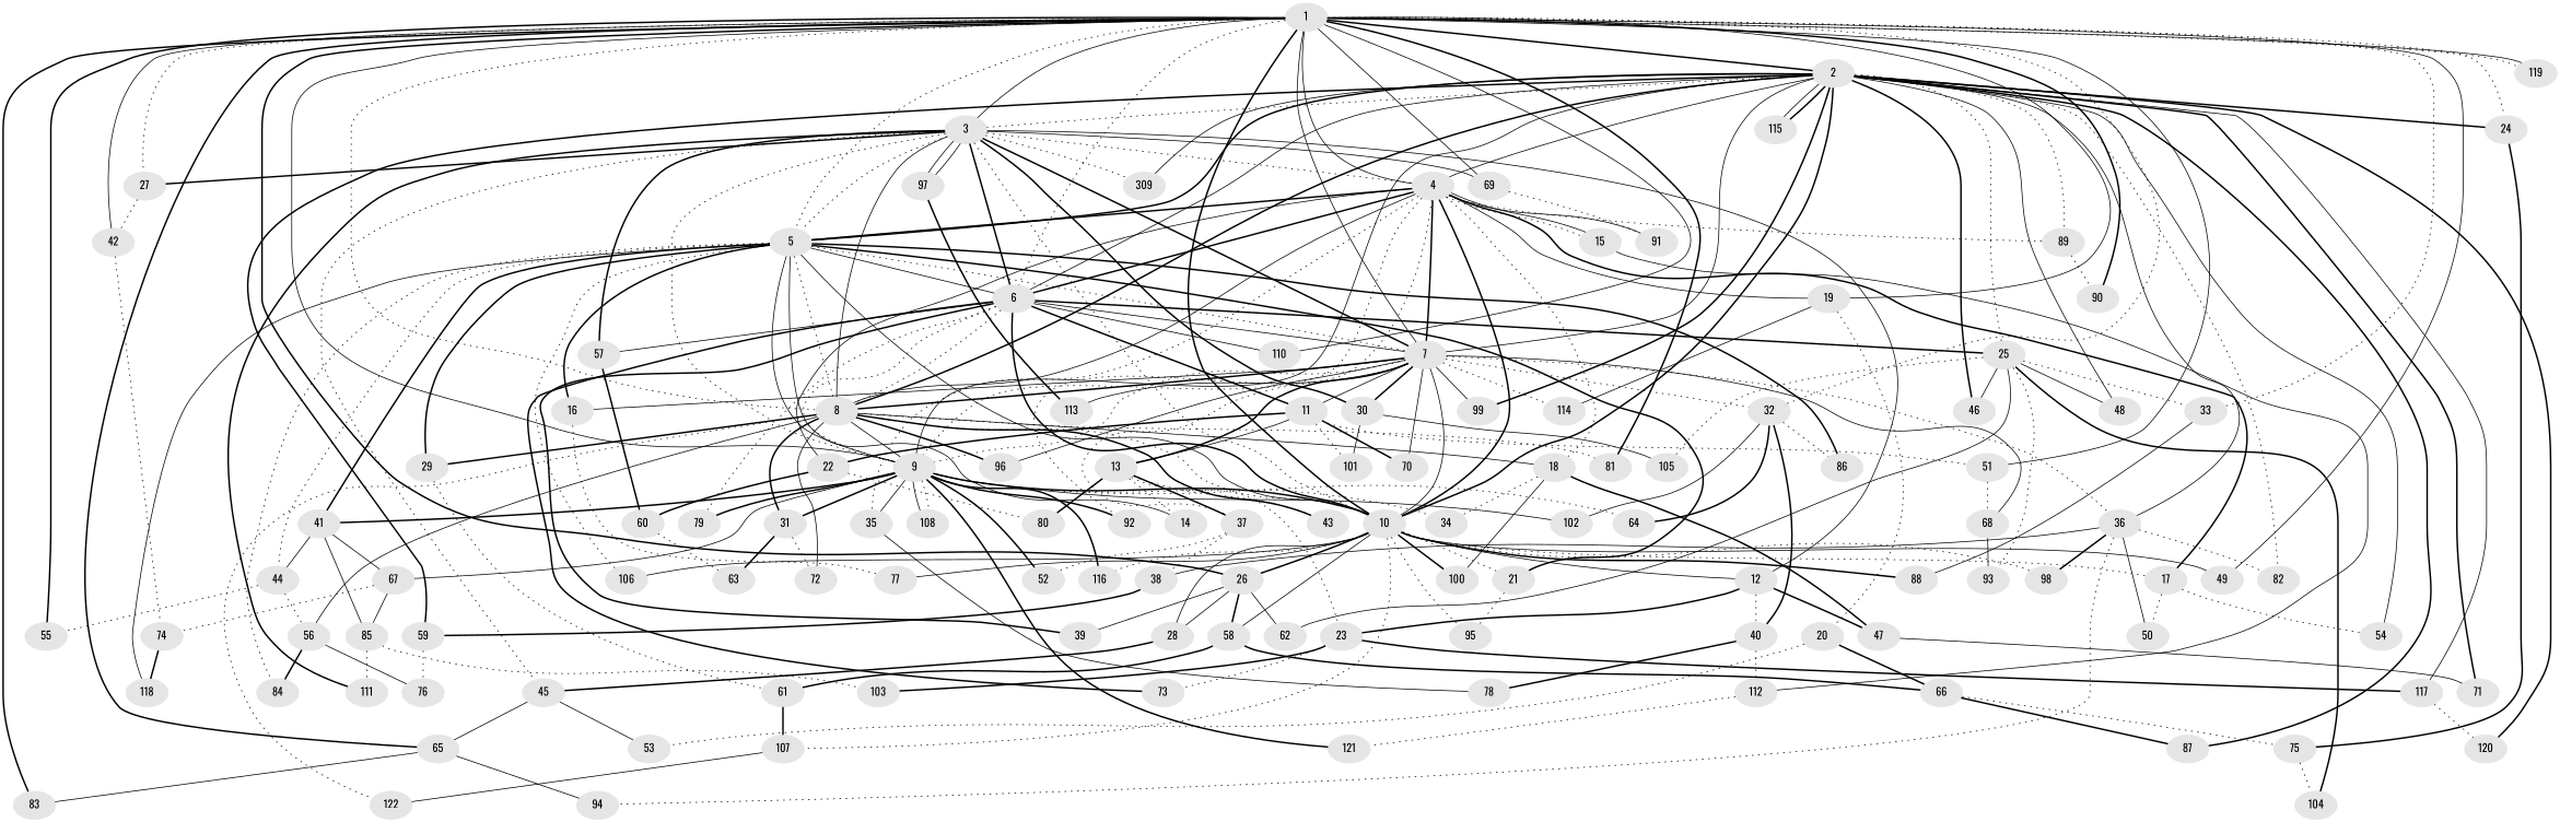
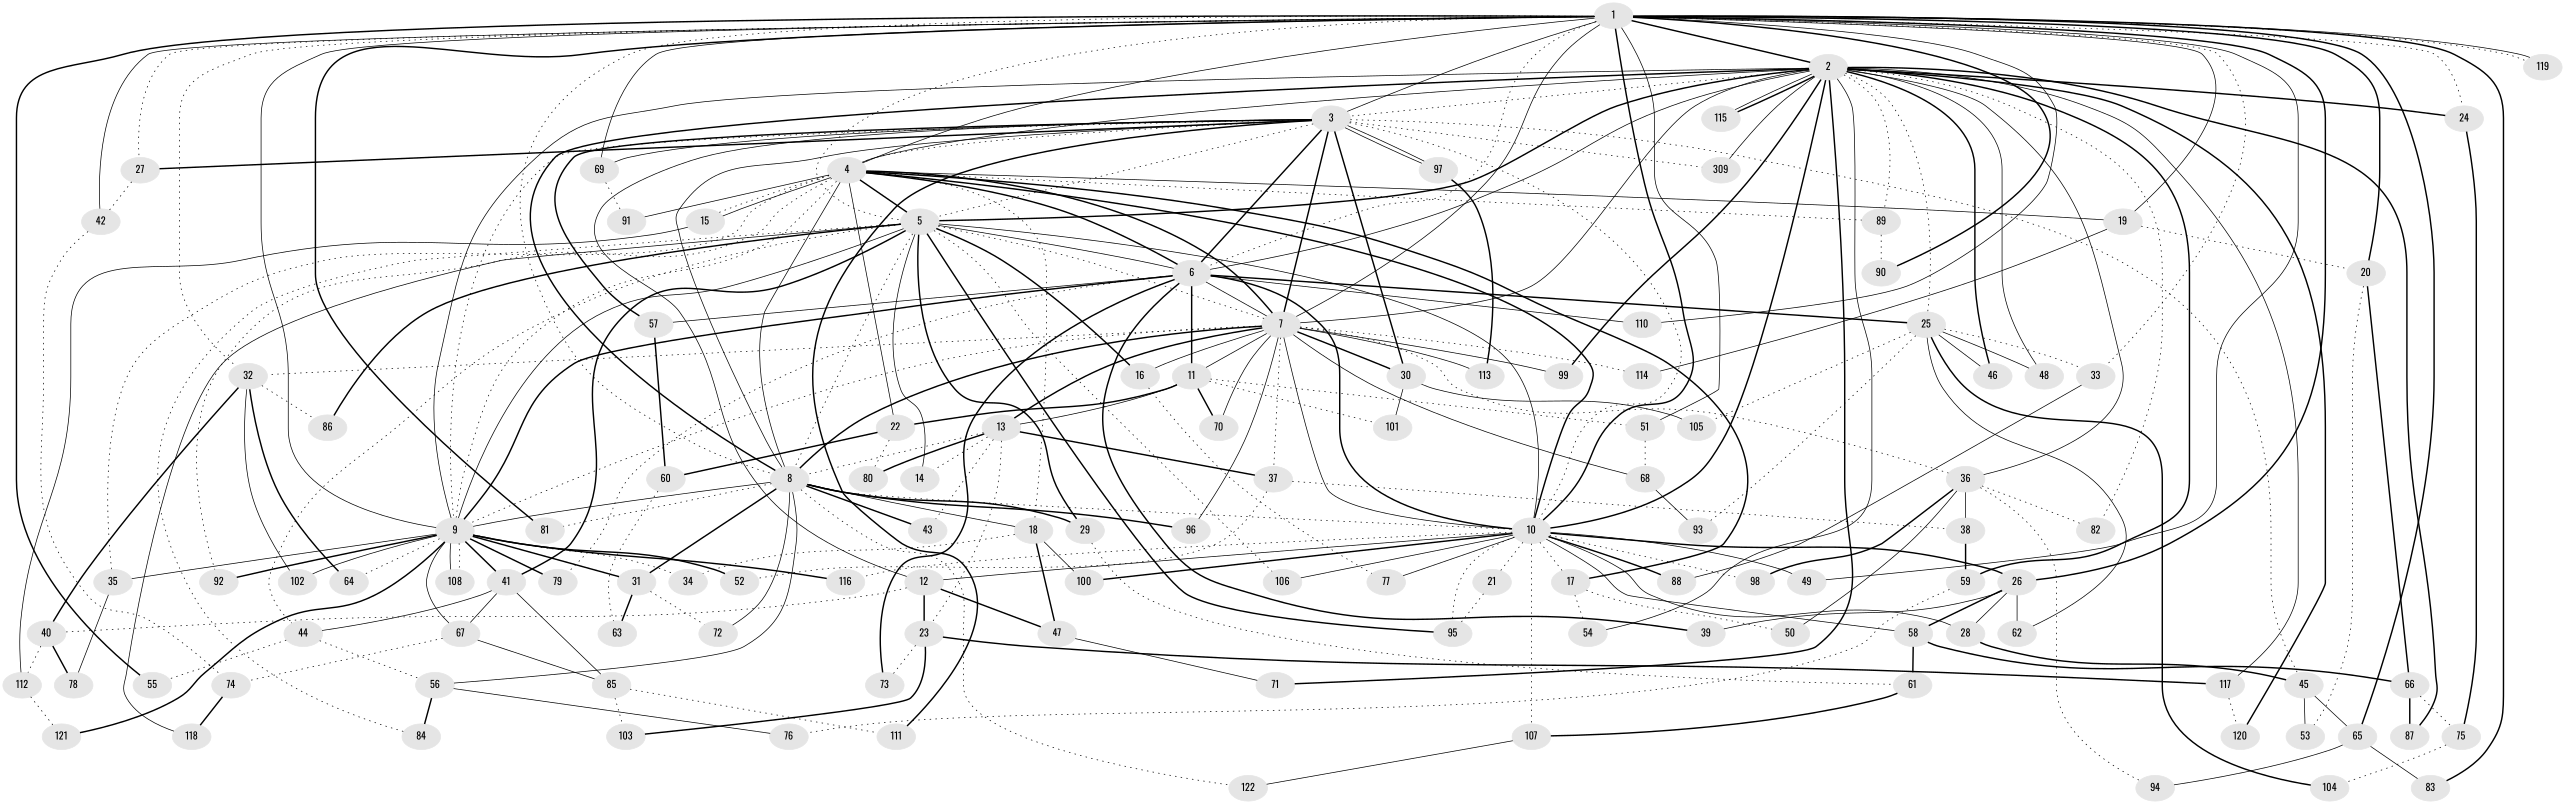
  graph {
    fontname=Oswald
    node [color=gray90 fontname=Oswald style=filled]
    edge [fontname=Oswald style=solid]
    1
    2
    3
    4
    5
    6
    7
    8
    9
    10
    19
    20
    24
    26
    27
    32
    33
    42
    49
    51
    55
    65
    69
    81
    83
    90
    110
    119
    25
    36
    46
    48
    54
    59
    71
    82
    87
    89
    99
    n40 [label=309]
    115
    117
    120
    12
    30
    45
    57
    97
    111
    15
    17
    18
    22
    35
    91
    92
    14
    16
    21
    29
    41
    44
    84
    86
    106
    118
    11
    39
    73
    79
    13
    37
    68
    70
    96
    113
    114
    31
    43
    56
    72
    122
    34
    52
    64
    67
    102
    108
    116
    121
    28
    58
    77
    88
    95
    98
    100
    107
    53
    66
    75
    62
    40
    74
    94
    93
    104
    105
    50
    38
    76
    23
    47
    101
    60
    112
    80
    78
    61
    85
    63
    103
    1 -- 2 [style=bold]
    1 -- 3
    1 -- 4
    1 -- 5 [style=dotted]
    1 -- 6 [style=dotted]
    1 -- 7
    1 -- 8 [style=dotted]
    1 -- 9
    1 -- 10 [style=bold]
    1 -- 19
+   1 -- 20 [style=bold]
    1 -- 24 [style=dotted]
    1 -- 26 [style=bold]
    1 -- 27 [style=dotted]
    1 -- 32 [style=dotted]
    1 -- 33 [style=dotted]
    1 -- 42
    1 -- 49
    1 -- 51
    1 -- 55 [style=bold]
    1 -- 65 [style=bold]
    1 -- 69
    1 -- 81 [style=bold]
    1 -- 83 [style=bold]
    1 -- 90 [style=bold]
    1 -- 110
    1 -- 119 [style=dotted]
    1 -- 119
    2 -- 3 [style=dotted]
    2 -- 4
    2 -- 5 [style=bold]
    2 -- 6
    2 -- 7
    2 -- 8 [style=bold]
    2 -- 9
    2 -- 10 [style=bold]
    2 -- 24 [style=bold]
    2 -- 25 [style=dotted]
    2 -- 36
    2 -- 46 [style=bold]
    2 -- 48
    2 -- 54
    2 -- 59 [style=bold]
    2 -- 71 [style=bold]
    2 -- 82 [style=dotted]
    2 -- 87 [style=bold]
    2 -- 89 [style=dotted]
    2 -- 99 [style=bold]
    2 -- n40
    2 -- 115
    2 -- 115 [style=bold]
    2 -- 117
    2 -- 120 [style=bold]
    3 -- 4 [style=dotted]
    3 -- 5 [style=dotted]
    3 -- 6 [style=bold]
    3 -- 7 [style=bold]
    3 -- 8
    3 -- 9 [style=dotted]
    3 -- 10 [style=dotted]
    3 -- 27 [style=bold]
    3 -- 69
    3 -- n40 [style=dotted]
    3 -- 12
    3 -- 30 [style=bold]
    3 -- 45 [style=dotted]
    3 -- 57 [style=bold]
    3 -- 97
    3 -- 97
    3 -- 111 [style=bold]
    4 -- 5 [style=bold]
    4 -- 6 [style=bold]
    4 -- 7 [style=bold]
    4 -- 8
    4 -- 9 [style=dotted]
    4 -- 10 [style=bold]
    4 -- 19
    4 -- 89 [style=dotted]
    4 -- 15 [style=dotted]
    4 -- 15
    4 -- 17 [style=bold]
    4 -- 18 [style=dotted]
    4 -- 22
    4 -- 35 [style=dotted]
    4 -- 91
    4 -- 92 [style=dotted]
    5 -- 6
    5 -- 7 [style=dotted]
    5 -- 8 [style=dotted]
    5 -- 9
    5 -- 10
    5 -- 14
    5 -- 16 [style=bold]
-   5 -- 21 [style=bold]
+   5 -- 95 [style=bold]
    5 -- 29 [style=bold]
    5 -- 41 [style=bold]
    5 -- 44 [style=dotted]
    5 -- 84 [style=dotted]
    5 -- 86 [style=bold]
    5 -- 106 [style=dotted]
    5 -- 118
    6 -- 7
-   6 -- 8 [style=dotted]
-   6 -- 9 [style=dotted]
+   13 -- 8 [style=dotted]
+   6 -- 9 [style=bold]
    6 -- 10 [style=bold]
    6 -- 110
    6 -- 25 [style=bold]
    6 -- 57
    6 -- 11 [style=bold]
    6 -- 39 [style=bold]
    6 -- 73 [style=bold]
    6 -- 79 [style=dotted]
    7 -- 8 [style=bold]
    7 -- 9 [style=dotted]
    7 -- 10
    7 -- 32 [style=dotted]
    7 -- 36 [style=dotted]
    7 -- 99
    7 -- 30 [style=bold]
    7 -- 16
    7 -- 11
    7 -- 13 [style=bold]
    7 -- 37 [style=dotted]
    7 -- 68
    7 -- 70
    7 -- 96
    7 -- 113
    7 -- 114 [style=dotted]
    8 -- 9
    8 -- 10 [style=dotted]
    8 -- 81 [style=dotted]
    8 -- 18
    8 -- 29 [style=bold]
    8 -- 96 [style=bold]
    8 -- 31 [style=bold]
    8 -- 43 [style=bold]
    8 -- 56
    8 -- 72
    8 -- 122 [style=dotted]
-   9 -- 10 [style=bold]
    9 -- 35
    9 -- 92 [style=bold]
    9 -- 41 [style=bold]
    9 -- 79 [style=bold]
    9 -- 31 [style=bold]
    9 -- 34 [style=dotted]
    9 -- 52 [style=bold]
    9 -- 64 [style=dotted]
    9 -- 67
    9 -- 102
    9 -- 108
    9 -- 108 [style=dotted]
    9 -- 116 [style=bold]
    9 -- 121 [style=bold]
    10 -- 26 [style=bold]
    10 -- 49
    10 -- 12
    10 -- 17 [style=dotted]
    10 -- 21 [style=dotted]
    10 -- 106
    10 -- 116 [style=dotted]
    10 -- 28
    10 -- 58
    10 -- 77
    10 -- 88 [style=bold]
    10 -- 95 [style=dotted]
    10 -- 98 [style=dotted]
    10 -- 100 [style=bold]
    10 -- 107 [style=dotted]
    19 -- 20 [style=dotted]
    19 -- 114
    20 -- 53 [style=dotted]
    20 -- 66 [style=bold]
    24 -- 75 [style=bold]
    26 -- 39
    26 -- 28
    26 -- 58 [style=bold]
    26 -- 62
    27 -- 42 [style=dotted]
    32 -- 86 [style=dotted]
    32 -- 64 [style=bold]
    32 -- 102
    32 -- 40 [style=bold]
    33 -- 88
    42 -- 74 [style=dotted]
    51 -- 68 [style=dotted]
    65 -- 83
    65 -- 94
    69 -- 91 [style=dotted]
    25 -- 33 [style=dotted]
    25 -- 46
    25 -- 48
    25 -- 62
    25 -- 93 [style=dotted]
    25 -- 104 [style=bold]
    25 -- 105 [style=dotted]
    36 -- 82 [style=dotted]
    36 -- 98 [style=bold]
    36 -- 94 [style=dotted]
    36 -- 50
    36 -- 38
    59 -- 76 [style=dotted]
    89 -- 90 [style=dotted]
    117 -- 120 [style=dotted]
    12 -- 40 [style=dotted]
    12 -- 23 [style=bold]
    12 -- 47 [style=bold]
    30 -- 105
    30 -- 101
    45 -- 65
    45 -- 53
    57 -- 60 [style=bold]
    97 -- 113 [style=bold]
    15 -- 112
    17 -- 54 [style=dotted]
    17 -- 50 [style=dotted]
    18 -- 34 [style=dotted]
    18 -- 100
    18 -- 47 [style=bold]
    22 -- 60 [style=bold]
    22 -- 80 [style=dotted]
    35 -- 78
    16 -- 77 [style=dotted]
    21 -- 95 [style=dotted]
    29 -- 61 [style=dotted]
    41 -- 44
    41 -- 67
    41 -- 85
    44 -- 55 [style=dotted]
    44 -- 56 [style=dotted]
    11 -- 51 [style=dotted]
    11 -- 22 [style=bold]
    11 -- 13
    11 -- 70 [style=bold]
    11 -- 101 [style=dotted]
    13 -- 14 [style=dotted]
    13 -- 37 [style=bold]
    13 -- 43 [style=dotted]
    13 -- 23 [style=dotted]
    13 -- 80 [style=bold]
    37 -- 52 [style=dotted]
    37 -- 38 [style=dotted]
    68 -- 93
    31 -- 72 [style=dotted]
    31 -- 63 [style=bold]
    56 -- 84 [style=bold]
    56 -- 76
    67 -- 74 [style=dotted]
    67 -- 85
    28 -- 45 [style=bold]
    58 -- 66 [style=bold]
    58 -- 61 [style=bold]
    107 -- 122
    66 -- 87 [style=bold]
    66 -- 75 [style=dotted]
    75 -- 104 [style=dotted]
    40 -- 112 [style=dotted]
    40 -- 78 [style=bold]
    74 -- 118 [style=bold]
    38 -- 59 [style=bold]
    23 -- 117 [style=bold]
    23 -- 73 [style=dotted]
    23 -- 103 [style=bold]
    47 -- 71
    60 -- 63 [style=dotted]
    112 -- 121 [style=dotted]
    61 -- 107 [style=bold]
    85 -- 111 [style=dotted]
    85 -- 103 [style=dotted]
  }
